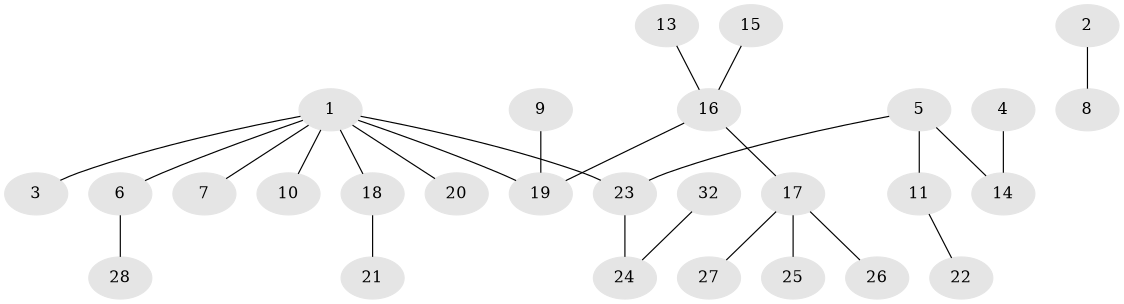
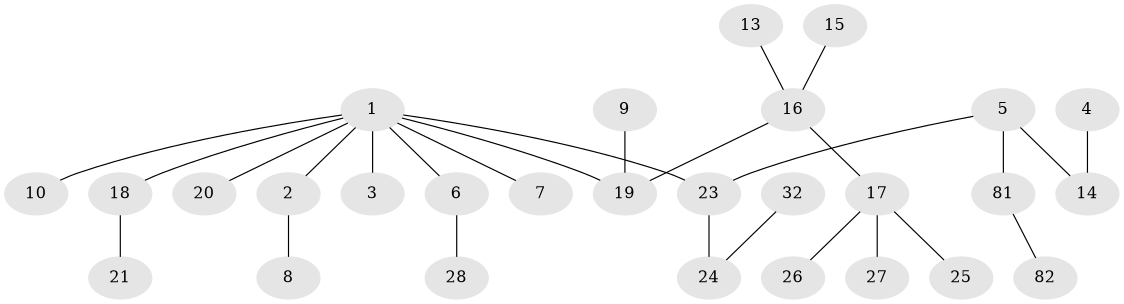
  graph {
    node [color=gray90 style=filled]
    edge [weight=1.0]
    1
    2
    3
    6
    7
    10
    18
    19
    20
    23
    8
    28
    21
    4
    14
    5
-   11
-   22
+   11 [label=81]
+   22 [label=82]
    24
    9
    n21 [label=32]
    13
    16
    17
    15
    25
    26
    27
+   1 -- 2
    1 -- 3
    1 -- 6
    1 -- 7
    1 -- 10
    1 -- 18
    1 -- 19
    1 -- 20
    1 -- 23
    2 -- 8
    6 -- 28
    18 -- 21
    23 -- 24
    4 -- 14
    5 -- 23
    5 -- 14
    5 -- 11
    11 -- 22
    9 -- 19
    n21 -- 24
    13 -- 16
    16 -- 19
    16 -- 17
    17 -- 25
    17 -- 26
    17 -- 27
    15 -- 16
  }
